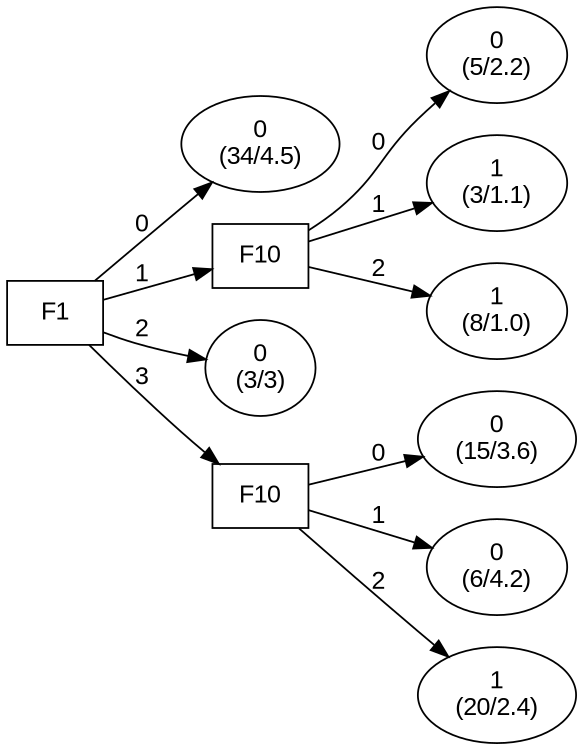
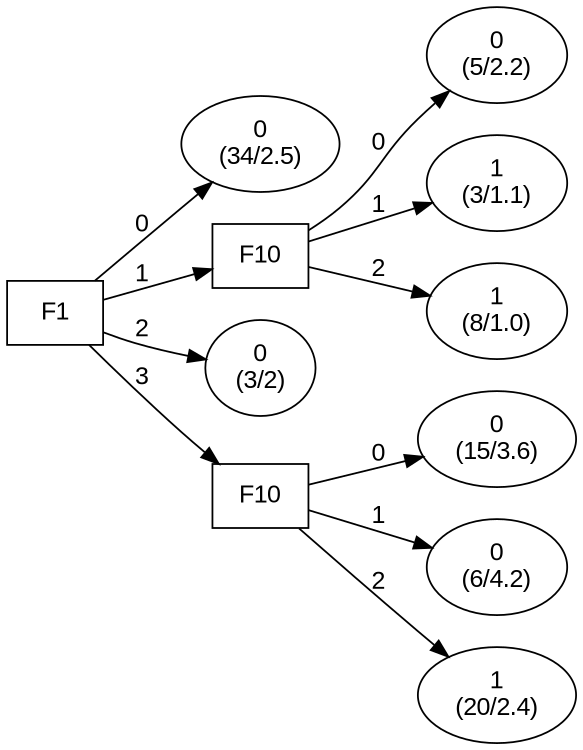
  digraph {
    fontname="Liberation Sans"
    rankdir=LR
    node [fontname="Liberation Sans" shape=ellipse]
    edge [fontname="Liberation Sans"]
    n1 [label="F1\n" shape=box]
-   n2 [label="0\n(34/4.5)"]
+   n2 [label="0\n(34/2.5)"]
    n3 [label="F10\n" shape=box]
-   n4 [label="0\n(3/3)"]
+   n4 [label="0\n(3/2)"]
    n5 [label="F10\n" shape=box]
    n6 [label="0\n(5/2.2)"]
    n7 [label="1\n(3/1.1)"]
    n8 [label="1\n(8/1.0)"]
    n9 [label="0\n(15/3.6)"]
    n10 [label="0\n(6/4.2)"]
    n11 [label="1\n(20/2.4)"]
    n1 -> n2 [label=0]
    n1 -> n3 [label=1]
    n1 -> n4 [label=2]
    n1 -> n5 [label=3]
    n3 -> n6 [label=0]
    n3 -> n7 [label=1]
    n3 -> n8 [label=2]
    n5 -> n9 [label=0]
    n5 -> n10 [label=1]
    n5 -> n11 [label=2]
  }
